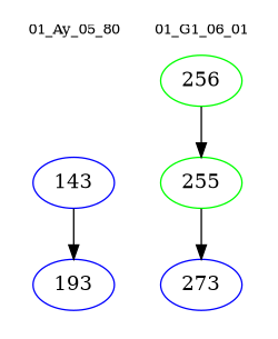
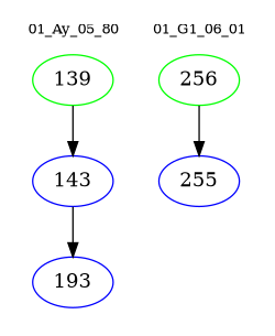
  digraph {
    node [color=blue]
    edge [color=black]
+   n1 [color=green label=139]
    n2 [label=143]
    n3 [label=193]
    n4 [color=green label=256]
-   n5 [color=green label=255]
-   n6 [label=273]
+   n5 [label=255]
    subgraph cluster_1 {
      color=white
      fontsize=10
      label="01_Ay_05_80"
+     n1
      n2
      n3
    }
    subgraph cluster_2 {
      color=white
      fontsize=10
      label="01_G1_06_01"
      n4
      n5
-     n6
    }
+   n1 -> n2
    n2 -> n3
    n4 -> n5
-   n5 -> n6
  }
